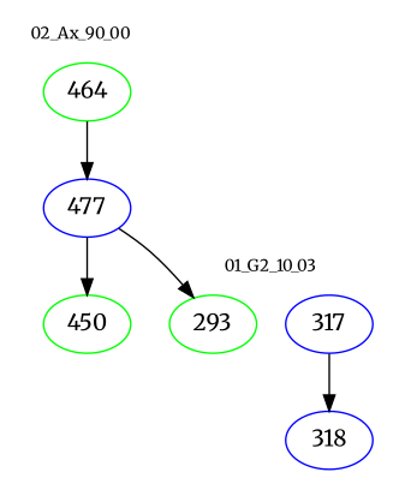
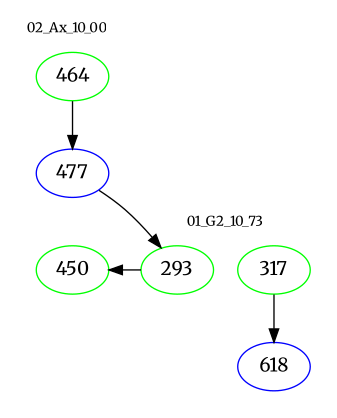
  digraph {
    fontname=Merriweather
    node [color=green fontname=Merriweather]
    edge [color=black fontname=Merriweather]
    n1 [label=464]
    n2 [color=blue label=477]
    n3 [label=450]
-   n4 [color=blue label=317]
-   n5 [color=blue label=318]
+   n4 [label=317]
+   n5 [color=blue label=618]
    n6 [label=293]
    subgraph cluster_1 {
      color=white
      fontsize=10
-     label="02_Ax_90_00"
+     label="02_Ax_10_00"
      n1
      n2
      n3
    }
    subgraph cluster_2 {
      color=white
      fontsize=10
-     label="01_G2_10_03"
+     label="01_G2_10_73"
      n4
      n5
      n6
    }
    n1 -> n2
-   n2 -> n3
+   n6 -> n3
    n2 -> n6
    n4 -> n5
  }
